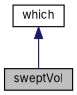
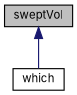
  digraph {
    rankdir=TB
    fontname=Inter
    node [color=black fontname=Inter fontsize=10 shape=record]
    n1 [fillcolor=grey75 fontcolor=black height=0.2 label=sweptVol style=filled width=0.4]
    n2 [height=0.2 label=which width=0.4]
-   n2 -> n1 [color=midnightblue dir=back fontname=Inter fontsize=10 labelfontname=FreeSans labelfontsize=10 style=solid]
+   n1 -> n2 [color=midnightblue dir=back fontname=Inter fontsize=10 labelfontname=FreeSans labelfontsize=10 style=solid]
  }
